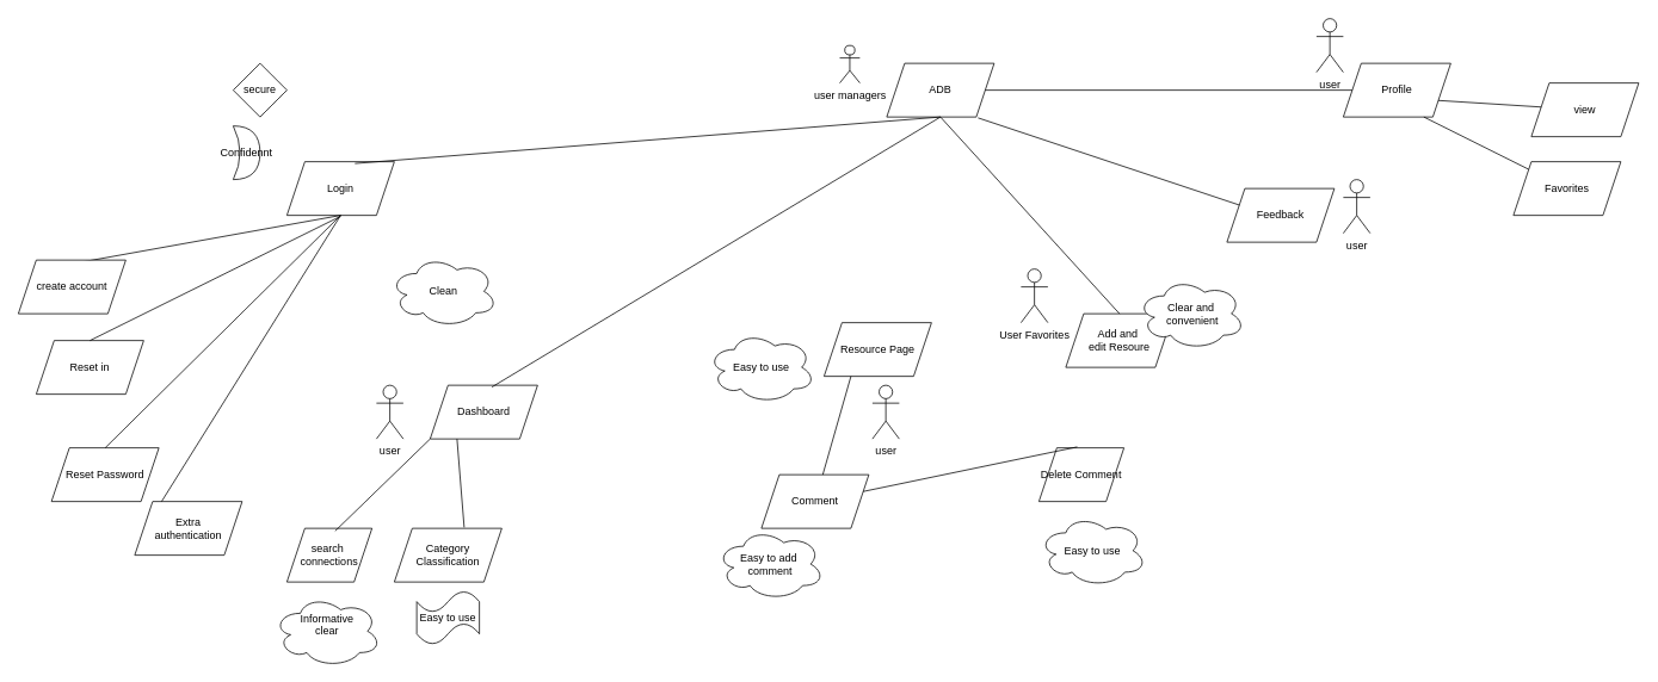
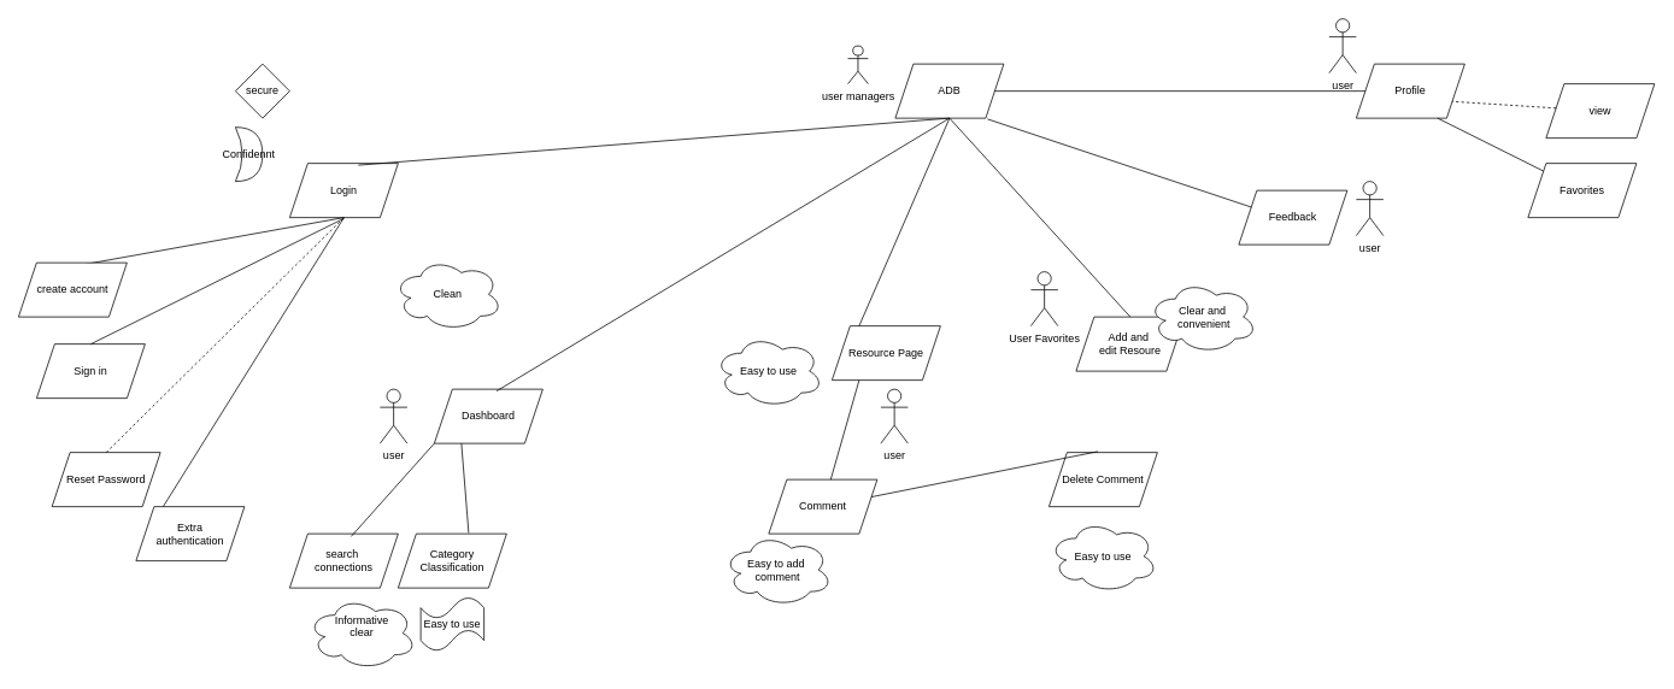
  <mxCell id="0" />
  <mxCell id="1" parent="0" />
  <mxCell id="2" value="ADB" style="shape=parallelogram;perimeter=parallelogramPerimeter;whiteSpace=wrap;html=1;fixedSize=1;" vertex="1" parent="1"><mxGeometry x="990" y="70" width="120" height="60" as="geometry" /></mxCell>
  <mxCell id="3" value="user managers" style="shape=umlActor;verticalLabelPosition=bottom;verticalAlign=top;html=1;outlineConnect=0;" vertex="1" parent="1"><mxGeometry x="937.5" y="50" width="22.5" height="42" as="geometry" /></mxCell>
  <mxCell id="4" value="Dashboard" style="shape=parallelogram;perimeter=parallelogramPerimeter;whiteSpace=wrap;html=1;fixedSize=1;" vertex="1" parent="1"><mxGeometry x="480" y="430" width="120" height="60" as="geometry" /></mxCell>
  <mxCell id="5" value="Login" style="shape=parallelogram;perimeter=parallelogramPerimeter;whiteSpace=wrap;html=1;fixedSize=1;" vertex="1" parent="1"><mxGeometry x="320" y="180" width="120" height="60" as="geometry" /></mxCell>
  <mxCell id="6" value="Resource Page" style="shape=parallelogram;perimeter=parallelogramPerimeter;whiteSpace=wrap;html=1;fixedSize=1;" vertex="1" parent="1"><mxGeometry x="920" y="360" width="120" height="60" as="geometry" /></mxCell>
  <mxCell id="7" value="Category Classification" style="shape=parallelogram;perimeter=parallelogramPerimeter;whiteSpace=wrap;html=1;fixedSize=1;" vertex="1" parent="1"><mxGeometry x="440" y="590" width="120" height="60" as="geometry" /></mxCell>
  <mxCell id="8" value="Comment" style="shape=parallelogram;perimeter=parallelogramPerimeter;whiteSpace=wrap;html=1;fixedSize=1;" vertex="1" parent="1"><mxGeometry x="850" y="530" width="120" height="60" as="geometry" /></mxCell>
- <mxCell id="9" value="search&amp;nbsp;&lt;div&gt;connections&lt;/div&gt;" style="shape=parallelogram;perimeter=parallelogramPerimeter;whiteSpace=wrap;html=1;fixedSize=1;" vertex="1" parent="1"><mxGeometry x="320" y="590" width="95" height="60" as="geometry" /></mxCell>
+ <mxCell id="9" value="search&amp;nbsp;&lt;div&gt;connections&lt;/div&gt;" style="shape=parallelogram;perimeter=parallelogramPerimeter;whiteSpace=wrap;html=1;fixedSize=1;" vertex="1" parent="1"><mxGeometry x="320" y="590" width="120" height="60" as="geometry" /></mxCell>
  <mxCell id="10" value="" style="endArrow=none;html=1;rounded=0;exitX=0.567;exitY=0.05;exitDx=0;exitDy=0;exitPerimeter=0;entryX=0;entryY=1;entryDx=0;entryDy=0;endFill=0;" edge="1" parent="1" source="9" target="4"><mxGeometry width="50" height="50" relative="1" as="geometry"><mxPoint x="910" y="600" as="sourcePoint" /><mxPoint x="960" y="550" as="targetPoint" /></mxGeometry></mxCell>
  <mxCell id="11" value="" style="endArrow=none;html=1;rounded=0;entryX=0.25;entryY=1;entryDx=0;entryDy=0;exitX=0.65;exitY=-0.017;exitDx=0;exitDy=0;exitPerimeter=0;endFill=0;" edge="1" parent="1" source="7" target="4"><mxGeometry width="50" height="50" relative="1" as="geometry"><mxPoint x="1020" y="580" as="sourcePoint" /><mxPoint x="1070" y="530" as="targetPoint" /></mxGeometry></mxCell>
  <mxCell id="12" value="user" style="shape=umlActor;verticalLabelPosition=bottom;verticalAlign=top;html=1;outlineConnect=0;" vertex="1" parent="1"><mxGeometry x="420" y="430" width="30" height="60" as="geometry" /></mxCell>
  <mxCell id="13" value="" style="endArrow=none;html=1;rounded=0;exitX=0.633;exitY=0.033;exitDx=0;exitDy=0;exitPerimeter=0;entryX=0.5;entryY=1;entryDx=0;entryDy=0;endFill=0;" edge="1" parent="1" source="5" target="2"><mxGeometry width="50" height="50" relative="1" as="geometry"><mxPoint x="620" y="370" as="sourcePoint" /><mxPoint x="670" y="320" as="targetPoint" /></mxGeometry></mxCell>
  <mxCell id="14" value="" style="endArrow=none;html=1;rounded=0;entryX=0.5;entryY=1;entryDx=0;entryDy=0;exitX=0.575;exitY=0.033;exitDx=0;exitDy=0;exitPerimeter=0;endFill=0;" edge="1" parent="1" source="4" target="2"><mxGeometry width="50" height="50" relative="1" as="geometry"><mxPoint x="970" y="340" as="sourcePoint" /><mxPoint x="1020" y="290" as="targetPoint" /><Array as="points" /></mxGeometry></mxCell>
+ <mxCell id="15" value="" style="endArrow=none;html=1;rounded=0;entryX=0.5;entryY=1;entryDx=0;entryDy=0;exitX=0.25;exitY=0;exitDx=0;exitDy=0;endFill=0;" edge="1" parent="1" source="6" target="2"><mxGeometry width="50" height="50" relative="1" as="geometry"><mxPoint x="1160" y="290" as="sourcePoint" /><mxPoint x="1210" y="240" as="targetPoint" /></mxGeometry></mxCell>
  <mxCell id="16" value="secure" style="rhombus;whiteSpace=wrap;html=1;aspect=fixed;" vertex="1" parent="1"><mxGeometry x="260" y="70" width="60" height="60" as="geometry" /></mxCell>
  <mxCell id="17" value="Confidennt" style="shape=xor;whiteSpace=wrap;html=1;" vertex="1" parent="1"><mxGeometry x="260" y="140" width="30" height="60" as="geometry" /></mxCell>
  <mxCell id="18" value="" style="endArrow=none;html=1;rounded=0;entryX=0.5;entryY=1;entryDx=0;entryDy=0;endFill=0;exitX=0.6;exitY=0.033;exitDx=0;exitDy=0;exitPerimeter=0;" edge="1" parent="1" source="19" target="5"><mxGeometry width="50" height="50" relative="1" as="geometry"><mxPoint x="490" y="530" as="sourcePoint" /><mxPoint x="480" y="560" as="targetPoint" /></mxGeometry></mxCell>
  <mxCell id="19" value="create account" style="shape=parallelogram;perimeter=parallelogramPerimeter;whiteSpace=wrap;html=1;fixedSize=1;" vertex="1" parent="1"><mxGeometry x="20" y="290" width="120" height="60" as="geometry" /></mxCell>
- <mxCell id="20" value="Reset in" style="shape=parallelogram;perimeter=parallelogramPerimeter;whiteSpace=wrap;html=1;fixedSize=1;" vertex="1" parent="1"><mxGeometry x="40" y="380" width="120" height="60" as="geometry" /></mxCell>
+ <mxCell id="20" value="Sign in" style="shape=parallelogram;perimeter=parallelogramPerimeter;whiteSpace=wrap;html=1;fixedSize=1;" vertex="1" parent="1"><mxGeometry x="40" y="380" width="120" height="60" as="geometry" /></mxCell>
  <mxCell id="21" value="" style="endArrow=none;html=1;rounded=0;exitX=0.5;exitY=0;exitDx=0;exitDy=0;endFill=0;" edge="1" parent="1" source="20"><mxGeometry width="50" height="50" relative="1" as="geometry"><mxPoint x="450" y="600" as="sourcePoint" /><mxPoint x="380" y="241" as="targetPoint" /></mxGeometry></mxCell>
  <mxCell id="22" value="Reset Password" style="shape=parallelogram;perimeter=parallelogramPerimeter;whiteSpace=wrap;html=1;fixedSize=1;" vertex="1" parent="1"><mxGeometry x="57" y="500" width="120" height="60" as="geometry" /></mxCell>
- <mxCell id="23" value="" style="endArrow=none;html=1;rounded=0;entryX=0.5;entryY=1;entryDx=0;entryDy=0;exitX=0.5;exitY=0;exitDx=0;exitDy=0;endFill=0;" edge="1" parent="1" source="22" target="5"><mxGeometry width="50" height="50" relative="1" as="geometry"><mxPoint x="570" y="580" as="sourcePoint" /><mxPoint x="620" y="530" as="targetPoint" /></mxGeometry></mxCell>
+ <mxCell id="23" value="" style="endArrow=none;html=1;rounded=0;entryX=0.5;entryY=1;entryDx=0;entryDy=0;exitX=0.5;exitY=0;exitDx=0;exitDy=0;endFill=0;dashed=1;" edge="1" parent="1" source="22" target="5"><mxGeometry width="50" height="50" relative="1" as="geometry"><mxPoint x="570" y="580" as="sourcePoint" /><mxPoint x="620" y="530" as="targetPoint" /></mxGeometry></mxCell>
  <mxCell id="24" value="Extra&lt;div&gt;authentication&lt;/div&gt;" style="shape=parallelogram;perimeter=parallelogramPerimeter;whiteSpace=wrap;html=1;fixedSize=1;" vertex="1" parent="1"><mxGeometry x="150" y="560" width="120" height="60" as="geometry" /></mxCell>
  <mxCell id="25" value="" style="endArrow=none;html=1;rounded=0;exitX=0.25;exitY=0;exitDx=0;exitDy=0;endFill=0;" edge="1" parent="1" source="24"><mxGeometry width="50" height="50" relative="1" as="geometry"><mxPoint y="520" as="sourcePoint" x="590" /><mxPoint x="380" y="240" as="targetPoint" /></mxGeometry></mxCell>
  <mxCell id="26" value="" style="endArrow=none;html=1;rounded=0;endFill=0;entryX=0.25;entryY=1;entryDx=0;entryDy=0;" edge="1" parent="1" source="8" target="6"><mxGeometry width="50" height="50" relative="1" as="geometry"><mxPoint x="1050" y="550" as="sourcePoint" /><mxPoint x="1120" y="400" as="targetPoint" /><Array as="points" /></mxGeometry></mxCell>
- <mxCell id="27" value="Informative&lt;div&gt;clear&lt;br&gt;&lt;div&gt;&lt;br&gt;&lt;/div&gt;&lt;/div&gt;" style="ellipse;shape=cloud;whiteSpace=wrap;html=1;" vertex="1" parent="1"><mxGeometry x="305" y="665" width="120" height="80" as="geometry" /></mxCell>
+ <mxCell id="27" value="Informative&lt;div&gt;clear&lt;br&gt;&lt;div&gt;&lt;br&gt;&lt;/div&gt;&lt;/div&gt;" style="ellipse;shape=cloud;whiteSpace=wrap;html=1;" vertex="1" parent="1"><mxGeometry x="340" y="660" width="120" height="80" as="geometry" /></mxCell>
  <mxCell id="28" value="user" style="shape=umlActor;verticalLabelPosition=bottom;verticalAlign=top;html=1;outlineConnect=0;" vertex="1" parent="1"><mxGeometry x="974" y="430" width="30" height="60" as="geometry" /></mxCell>
  <mxCell id="29" value="Easy to use" style="ellipse;shape=cloud;whiteSpace=wrap;html=1;" vertex="1" parent="1"><mxGeometry x="790" y="370" width="120" height="80" as="geometry" /></mxCell>
  <mxCell id="30" value="Clean" style="ellipse;shape=cloud;whiteSpace=wrap;html=1;" vertex="1" parent="1"><mxGeometry x="435" y="285" width="120" height="80" as="geometry" /></mxCell>
  <mxCell id="31" value="Easy to add&amp;nbsp;&lt;div&gt;comment&lt;/div&gt;" style="ellipse;shape=cloud;whiteSpace=wrap;html=1;" vertex="1" parent="1"><mxGeometry x="800" y="590" width="120" height="80" as="geometry" /></mxCell>
  <mxCell id="32" value="Easy to use" style="shape=tape;whiteSpace=wrap;html=1;" vertex="1" parent="1"><mxGeometry x="465" y="660" width="70" height="60" as="geometry" /></mxCell>
  <mxCell id="33" value="Add and&amp;nbsp;&lt;div&gt;edit Resoure&lt;/div&gt;" style="shape=parallelogram;perimeter=parallelogramPerimeter;whiteSpace=wrap;html=1;fixedSize=1;" vertex="1" parent="1"><mxGeometry x="1190" y="350" width="120" height="60" as="geometry" /></mxCell>
  <mxCell id="34" value="" style="endArrow=none;html=1;rounded=0;entryX=0.5;entryY=1;entryDx=0;entryDy=0;exitX=0.5;exitY=0;exitDx=0;exitDy=0;endFill=0;" edge="1" parent="1" source="33" target="2"><mxGeometry width="50" height="50" relative="1" as="geometry"><mxPoint x="1160" y="310" as="sourcePoint" /><mxPoint x="1210" y="260" as="targetPoint" /></mxGeometry></mxCell>
  <mxCell id="35" value="User Favorites" style="shape=umlActor;verticalLabelPosition=bottom;verticalAlign=top;html=1;outlineConnect=0;" vertex="1" parent="1"><mxGeometry x="1140" y="300" width="30" height="60" as="geometry" /></mxCell>
  <mxCell id="36" value="Feedback" style="shape=parallelogram;perimeter=parallelogramPerimeter;whiteSpace=wrap;html=1;fixedSize=1;" vertex="1" parent="1"><mxGeometry x="1370" y="210" width="120" height="60" as="geometry" /></mxCell>
  <mxCell id="37" value="" style="endArrow=none;html=1;rounded=0;entryX=0.85;entryY=1.017;entryDx=0;entryDy=0;entryPerimeter=0;exitX=0;exitY=0.25;exitDx=0;exitDy=0;endFill=0;" edge="1" parent="1" source="36" target="2"><mxGeometry width="50" height="50" relative="1" as="geometry"><mxPoint x="1260" y="220" as="sourcePoint" /><mxPoint x="1310" y="170" as="targetPoint" /></mxGeometry></mxCell>
  <mxCell id="38" value="user" style="shape=umlActor;verticalLabelPosition=bottom;verticalAlign=top;html=1;outlineConnect=0;" vertex="1" parent="1"><mxGeometry x="1500" y="200" width="30" height="60" as="geometry" /></mxCell>
- <mxCell id="39" value="Delete Comment" style="shape=parallelogram;perimeter=parallelogramPerimeter;whiteSpace=wrap;html=1;fixedSize=1;" vertex="1" parent="1"><mxGeometry x="1160" y="500" width="95" height="60" as="geometry" /></mxCell>
+ <mxCell id="39" value="Delete Comment" style="shape=parallelogram;perimeter=parallelogramPerimeter;whiteSpace=wrap;html=1;fixedSize=1;" vertex="1" parent="1"><mxGeometry x="1160" y="500" width="120" height="60" as="geometry" /></mxCell>
  <mxCell id="40" value="" style="endArrow=none;html=1;rounded=0;exitX=0.45;exitY=-0.017;exitDx=0;exitDy=0;exitPerimeter=0;endFill=0;" edge="1" parent="1" source="39" target="8"><mxGeometry width="50" height="50" relative="1" as="geometry"><mxPoint x="1190" y="490" as="sourcePoint" /><mxPoint x="1240" y="440" as="targetPoint" /></mxGeometry></mxCell>
  <mxCell id="41" value="Easy to use" style="ellipse;shape=cloud;whiteSpace=wrap;html=1;" vertex="1" parent="1"><mxGeometry x="1160" y="575" width="120" height="80" as="geometry" /></mxCell>
  <mxCell id="42" value="Clear and&lt;div&gt;&amp;nbsp;convenient&lt;/div&gt;" style="ellipse;shape=cloud;whiteSpace=wrap;html=1;" vertex="1" parent="1"><mxGeometry x="1270" y="310" width="120" height="80" as="geometry" /></mxCell>
  <mxCell id="43" value="Profile" style="shape=parallelogram;perimeter=parallelogramPerimeter;whiteSpace=wrap;html=1;fixedSize=1;" vertex="1" parent="1"><mxGeometry x="1500" y="70" width="120" height="60" as="geometry" /></mxCell>
  <mxCell id="44" value="" style="endArrow=none;html=1;rounded=0;exitX=0;exitY=0.5;exitDx=0;exitDy=0;entryX=1;entryY=0.5;entryDx=0;entryDy=0;endFill=0;" edge="1" parent="1" source="43" target="2"><mxGeometry width="50" height="50" relative="1" as="geometry"><mxPoint x="1260" y="130" as="sourcePoint" /><mxPoint x="1310" y="80" as="targetPoint" /></mxGeometry></mxCell>
  <mxCell id="45" value="user" style="shape=umlActor;verticalLabelPosition=bottom;verticalAlign=top;html=1;outlineConnect=0;" vertex="1" parent="1"><mxGeometry x="1470" y="20" width="30" height="60" as="geometry" /></mxCell>
  <mxCell id="46" value="view" style="shape=parallelogram;perimeter=parallelogramPerimeter;whiteSpace=wrap;html=1;fixedSize=1;" vertex="1" parent="1"><mxGeometry x="1710" y="92" width="120" height="60" as="geometry" /></mxCell>
- <mxCell id="47" value="" style="endArrow=none;html=1;rounded=0;entryX=1;entryY=0.75;entryDx=0;entryDy=0;endFill=0;" edge="1" parent="1" source="46" target="43"><mxGeometry width="50" height="50" relative="1" as="geometry"><mxPoint x="1620" y="150" as="sourcePoint" /><mxPoint x="1670" y="100" as="targetPoint" /></mxGeometry></mxCell>
+ <mxCell id="47" value="" style="endArrow=none;html=1;rounded=0;entryX=1;entryY=0.75;entryDx=0;entryDy=0;endFill=0;dashed=1;" edge="1" parent="1" source="46" target="43"><mxGeometry width="50" height="50" relative="1" as="geometry"><mxPoint x="1620" y="150" as="sourcePoint" /><mxPoint x="1670" y="100" as="targetPoint" /></mxGeometry></mxCell>
  <mxCell id="48" value="Favorites" style="shape=parallelogram;perimeter=parallelogramPerimeter;whiteSpace=wrap;html=1;fixedSize=1;" vertex="1" parent="1"><mxGeometry x="1690" y="180" width="120" height="60" as="geometry" /></mxCell>
  <mxCell id="49" value="" style="endArrow=none;html=1;rounded=0;entryX=0.75;entryY=1;entryDx=0;entryDy=0;endFill=0;" edge="1" parent="1" source="48" target="43"><mxGeometry width="50" height="50" relative="1" as="geometry"><mxPoint x="1580" y="220" as="sourcePoint" /><mxPoint x="1630" y="170" as="targetPoint" /></mxGeometry></mxCell>
